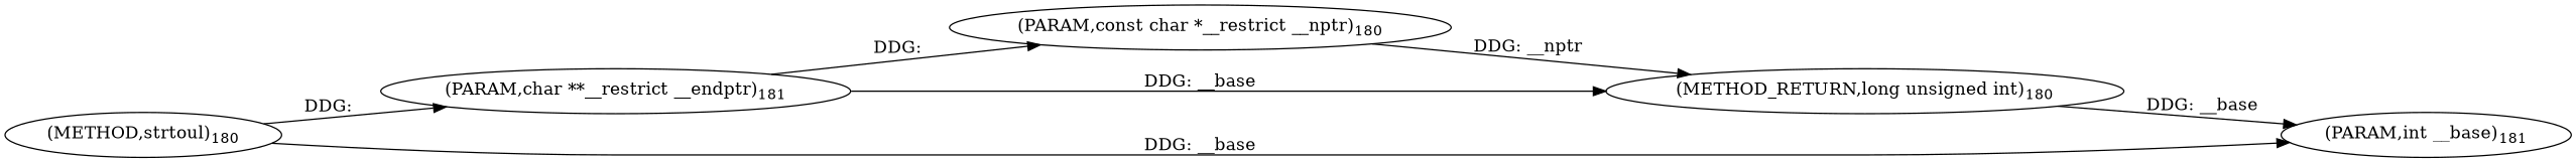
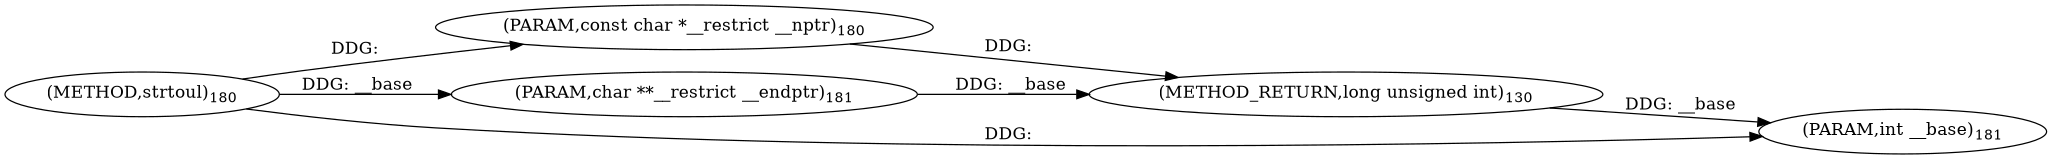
  digraph {
    rankdir=LR
    n1 [label=<(METHOD,strtoul)<SUB>180</SUB>>]
    n2 [label=<(PARAM,const char *__restrict __nptr)<SUB>180</SUB>>]
    n3 [label=<(PARAM,char **__restrict __endptr)<SUB>181</SUB>>]
    n4 [label=<(PARAM,int __base)<SUB>181</SUB>>]
-   n5 [label=<(METHOD_RETURN,long unsigned int)<SUB>180</SUB>>]
-   n3 -> n2 [label="DDG: "]
-   n1 -> n3 [label="DDG: "]
-   n1 -> n4 [label="DDG: __base"]
-   n2 -> n5 [label="DDG: __nptr"]
+   n5 [label=<(METHOD_RETURN,long unsigned int)<SUB>130</SUB>>]
+   n1 -> n2 [label="DDG: "]
+   n1 -> n3 [label="DDG: __base"]
+   n1 -> n4 [label="DDG: "]
+   n2 -> n5 [label="DDG: "]
    n3 -> n5 [label="DDG: __base"]
    n5 -> n4 [label="DDG: __base"]
  }
